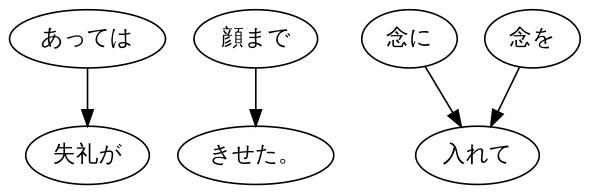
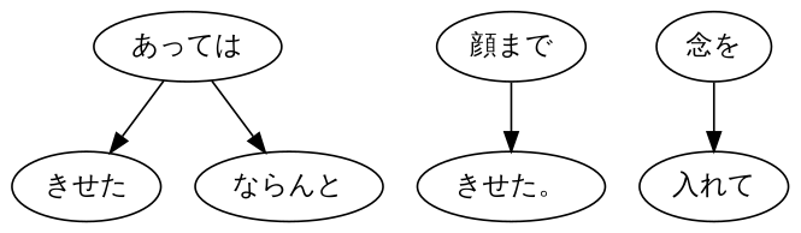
  digraph {
    fontname="EB Garamond"
    node [fontname="EB Garamond"]
    edge [fontname="EB Garamond"]
-   n1 [label="失礼が"]
+   n1 [label="きせた"]
    n2 [label="あっては"]
+   n3 [label="ならんと"]
    n4 [label="きせた。"]
-   n5 [label="念に"]
    n6 [label="入れて"]
    n7 [label="念を"]
    n8 [label="顔まで"]
    n2 -> n1
-   n5 -> n6
+   n2 -> n3
    n7 -> n6
    n8 -> n4
  }
